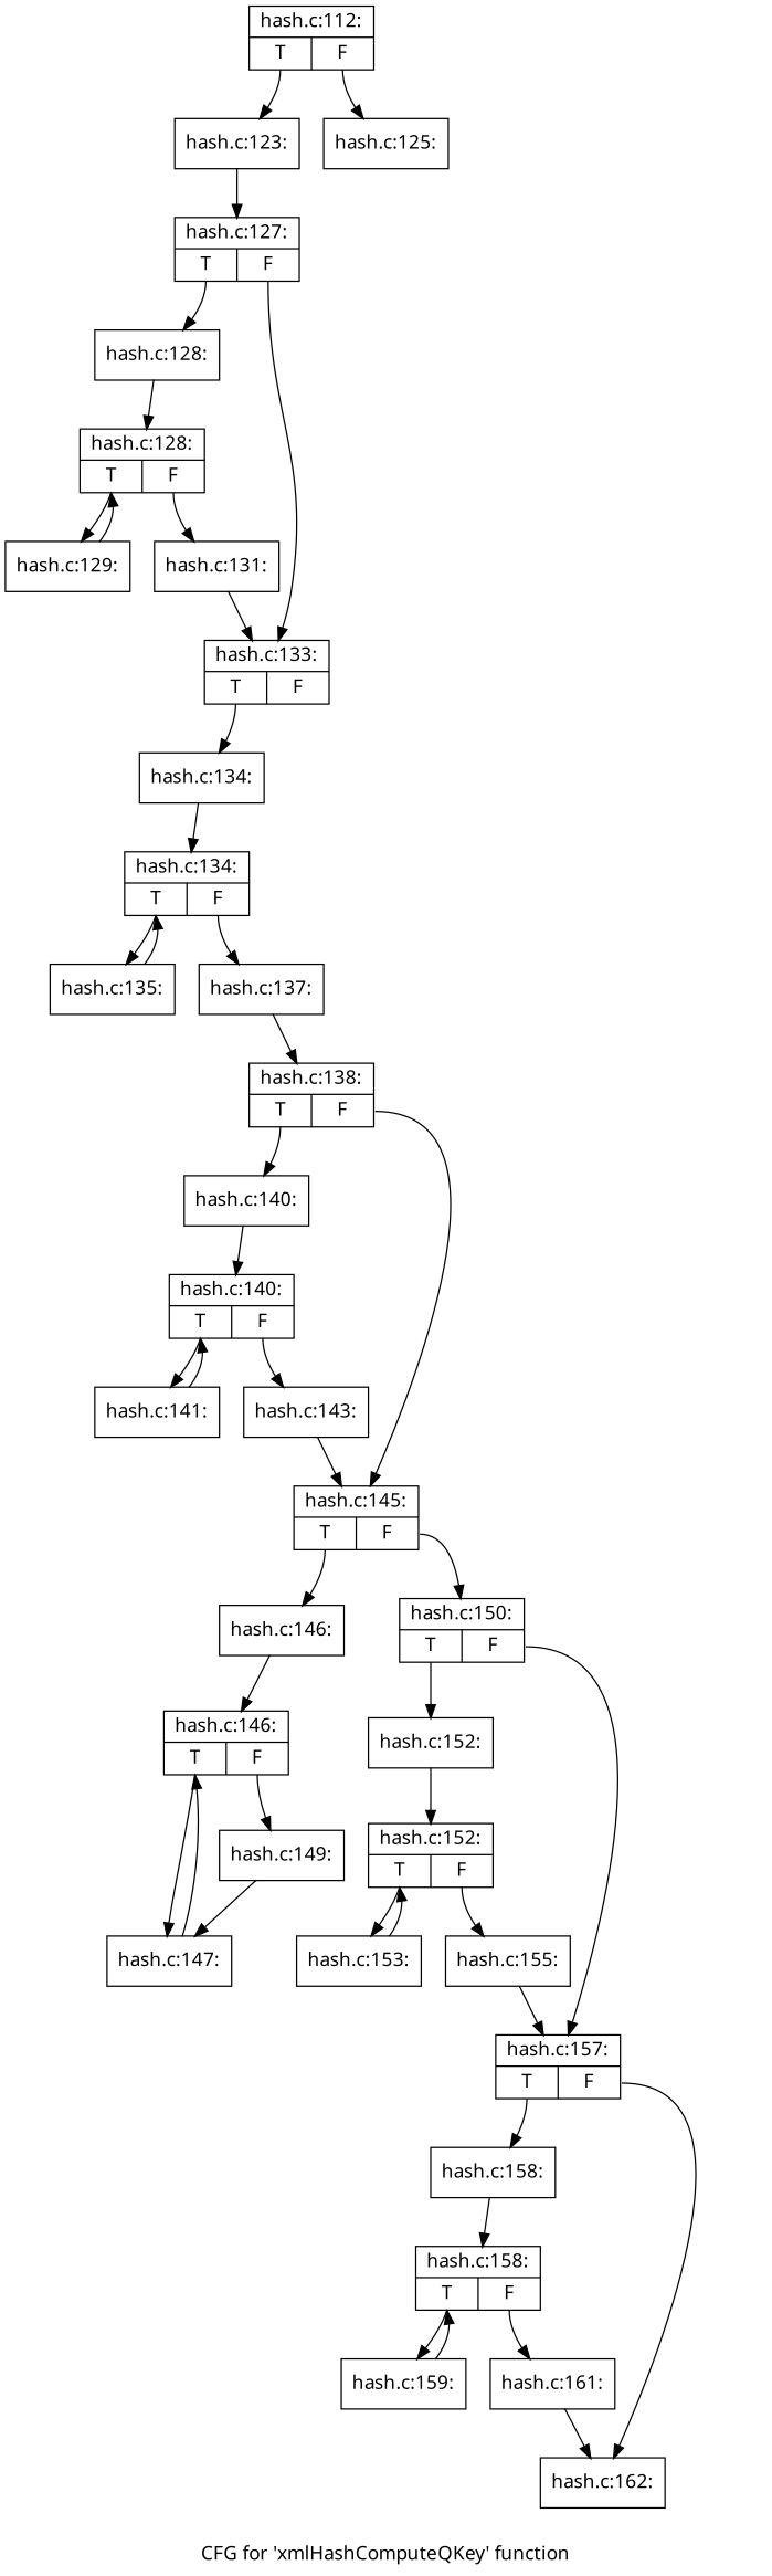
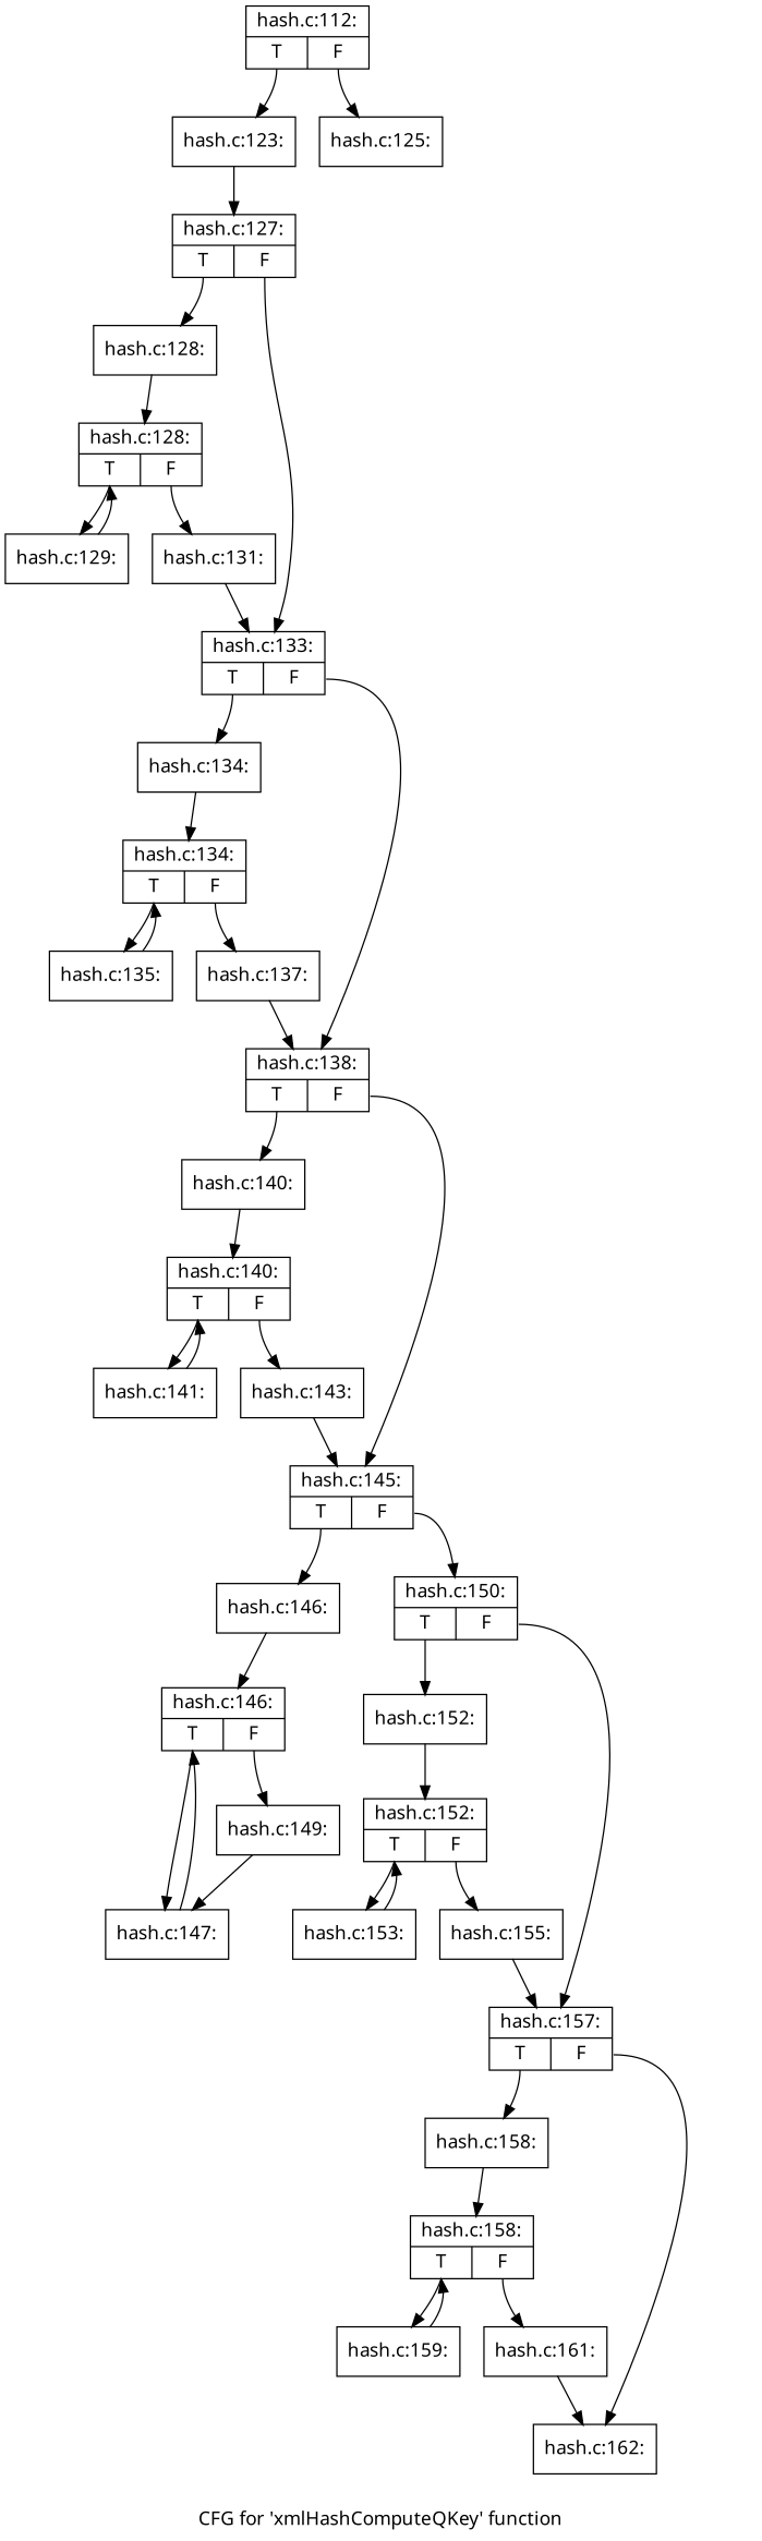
  digraph {
    fontname="Noto Sans"
    label="CFG for 'xmlHashComputeQKey' function"
    node [fontname="Noto Sans" shape=record]
    edge [fontname="Noto Sans"]
    n1 [label="{hash.c:112:|{<s0>T|<s1>F}}"]
    n2 [label="{hash.c:123:}"]
    n3 [label="{hash.c:125:}"]
    n4 [label="{hash.c:127:|{<s0>T|<s1>F}}"]
    n5 [label="{hash.c:128:}"]
    n6 [label="{hash.c:133:|{<s0>T|<s1>F}}"]
    n7 [label="{hash.c:128:|{<s0>T|<s1>F}}"]
    n8 [label="{hash.c:134:}"]
    n9 [label="{hash.c:138:|{<s0>T|<s1>F}}"]
    n10 [label="{hash.c:129:}"]
    n11 [label="{hash.c:131:}"]
    n12 [label="{hash.c:134:|{<s0>T|<s1>F}}"]
    n13 [label="{hash.c:140:}"]
    n14 [label="{hash.c:145:|{<s0>T|<s1>F}}"]
    n15 [label="{hash.c:135:}"]
    n16 [label="{hash.c:137:}"]
    n17 [label="{hash.c:140:|{<s0>T|<s1>F}}"]
    n18 [label="{hash.c:146:}"]
    n19 [label="{hash.c:150:|{<s0>T|<s1>F}}"]
    n20 [label="{hash.c:141:}"]
    n21 [label="{hash.c:143:}"]
    n22 [label="{hash.c:146:|{<s0>T|<s1>F}}"]
    n23 [label="{hash.c:152:}"]
    n24 [label="{hash.c:157:|{<s0>T|<s1>F}}"]
    n25 [label="{hash.c:147:}"]
    n26 [label="{hash.c:149:}"]
    n27 [label="{hash.c:152:|{<s0>T|<s1>F}}"]
    n28 [label="{hash.c:158:}"]
    n29 [label="{hash.c:162:}"]
    n30 [label="{hash.c:153:}"]
    n31 [label="{hash.c:155:}"]
    n32 [label="{hash.c:158:|{<s0>T|<s1>F}}"]
    n33 [label="{hash.c:159:}"]
    n34 [label="{hash.c:161:}"]
    n1 -> n2 [tailport=s0]
    n1 -> n3 [tailport=s1]
    n2 -> n4
    n4 -> n5 [tailport=s0]
    n4 -> n6 [tailport=s1]
    n5 -> n7
    n6 -> n8 [tailport=s0]
+   n6 -> n9 [tailport=s1]
    n7 -> n10 [tailport=s0]
    n7 -> n11 [tailport=s1]
    n8 -> n12
    n9 -> n13 [tailport=s0]
    n9 -> n14 [tailport=s1]
    n10 -> n7
    n11 -> n6
    n12 -> n15 [tailport=s0]
    n12 -> n16 [tailport=s1]
    n13 -> n17
    n14 -> n18 [tailport=s0]
    n14 -> n19 [tailport=s1]
    n15 -> n12
    n16 -> n9
    n17 -> n20 [tailport=s0]
    n17 -> n21 [tailport=s1]
    n18 -> n22
    n19 -> n23 [tailport=s0]
    n19 -> n24 [tailport=s1]
    n20 -> n17
    n21 -> n14
    n22 -> n25 [tailport=s0]
    n22 -> n26 [tailport=s1]
    n23 -> n27
    n24 -> n28 [tailport=s0]
    n24 -> n29 [tailport=s1]
    n25 -> n22
    n26 -> n25
    n27 -> n30 [tailport=s0]
    n27 -> n31 [tailport=s1]
    n28 -> n32
    n30 -> n27
    n31 -> n24
    n32 -> n33 [tailport=s0]
    n32 -> n34 [tailport=s1]
    n33 -> n32
    n34 -> n29
  }
